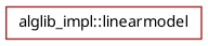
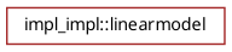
  digraph {
    rankdir=LR
    fontname="Noto Sans"
-   n1 [color=brown fillcolor=white fontname="Noto Sans" fontsize=10 height=0.2 label="alglib_impl::linearmodel" shape=record style=filled width=0.4]
+   n1 [color=brown fillcolor=white fontname="Noto Sans" fontsize=10 height=0.2 label="impl_impl::linearmodel" shape=record style=filled width=0.4]
  }
